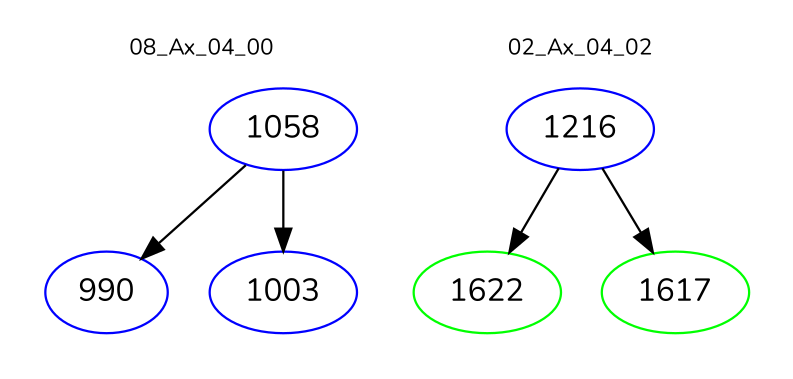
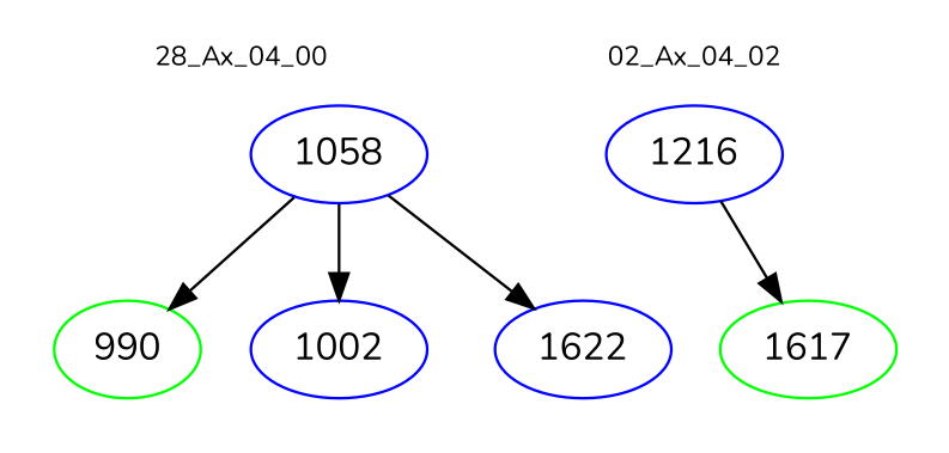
  digraph {
    fontname=Nunito
    node [color=blue fontname=Nunito]
    edge [color=black fontname=Nunito]
    n1 [label=1058]
-   n2 [label=990]
-   n3 [label=1003]
+   n2 [color=green label=990]
+   n3 [label=1002]
    n4 [label=1216]
    n5 [color=green label=1617]
-   n6 [color=green label=1622]
+   n6 [label=1622]
    subgraph cluster_1 {
      color=white
      fontsize=10
-     label="08_Ax_04_00"
+     label="28_Ax_04_00"
      n1
      n2
      n3
    }
    subgraph cluster_2 {
      color=white
      fontsize=10
      label="02_Ax_04_02"
      n4
      n5
      n6
    }
    n1 -> n2
    n1 -> n3
    n4 -> n5
-   n4 -> n6
+   n1 -> n6
  }
